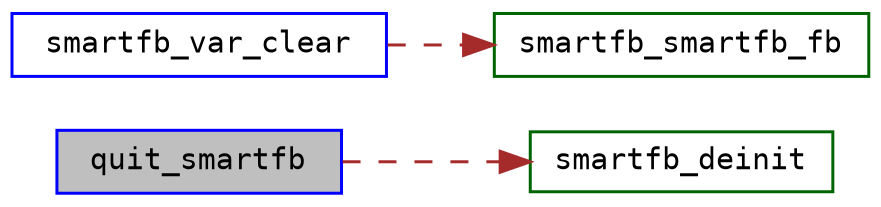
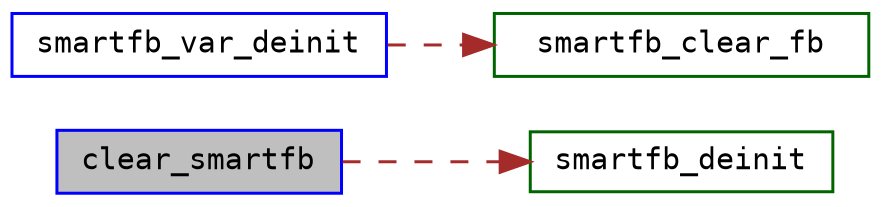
  digraph {
    fontname="DejaVu Sans Mono"
    rankdir=LR
    node [color=blue fontname="DejaVu Sans Mono" fontsize=10 shape=record]
    edge [color=brown fontname="DejaVu Sans Mono" fontsize=10 labelfontname=Helvetica labelfontsize=10 style=dashed]
-   n1 [fillcolor=grey75 fontcolor=black height=0.2 label=quit_smartfb style=filled width=0.4]
+   n1 [fillcolor=grey75 fontcolor=black height=0.2 label=clear_smartfb style=filled width=0.4]
    n2 [color=darkgreen height=0.2 label=smartfb_deinit width=0.4]
-   n3 [height=0.2 label=smartfb_var_clear width=0.4]
-   n4 [color=darkgreen height=0.2 label=smartfb_smartfb_fb width=0.4]
+   n3 [height=0.2 label=smartfb_var_deinit width=0.4]
+   n4 [color=darkgreen height=0.2 label=smartfb_clear_fb width=0.4]
    n1 -> n2
    n3 -> n4
  }
